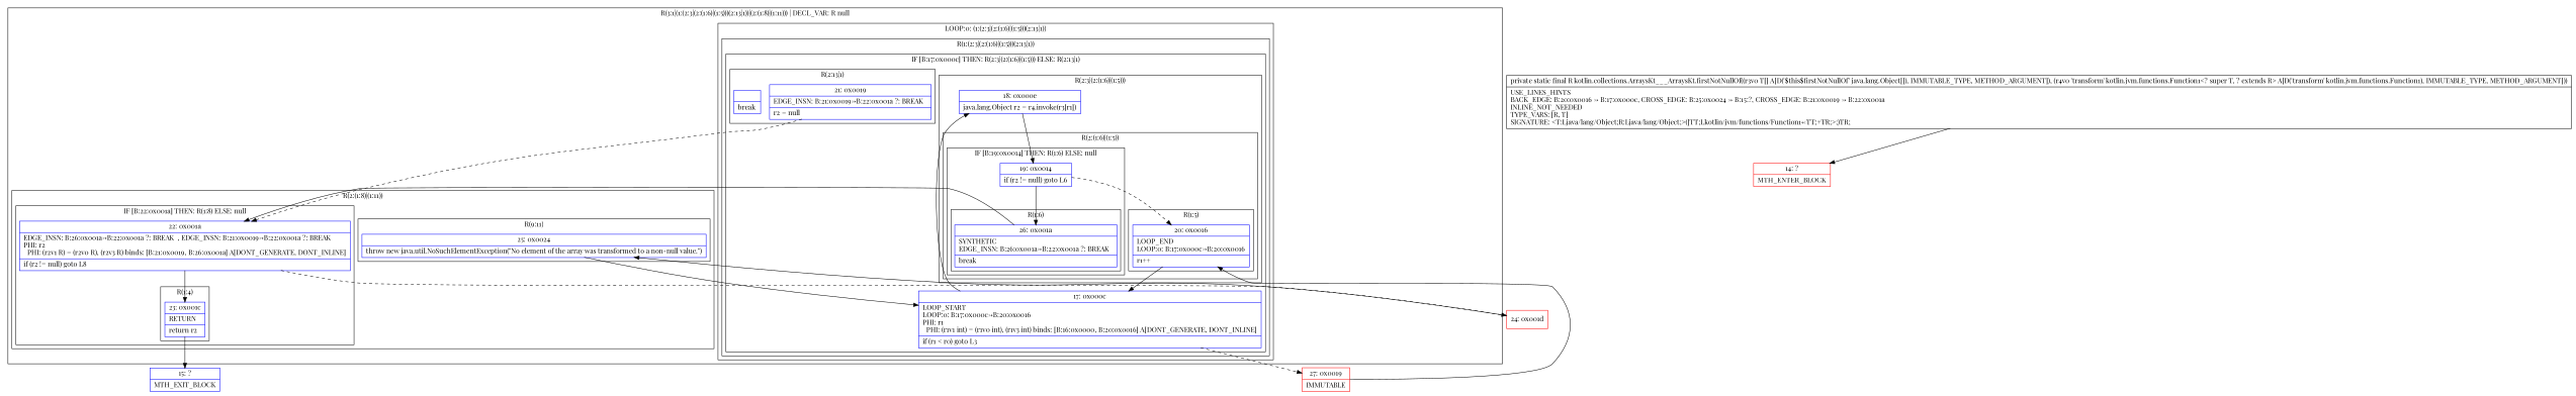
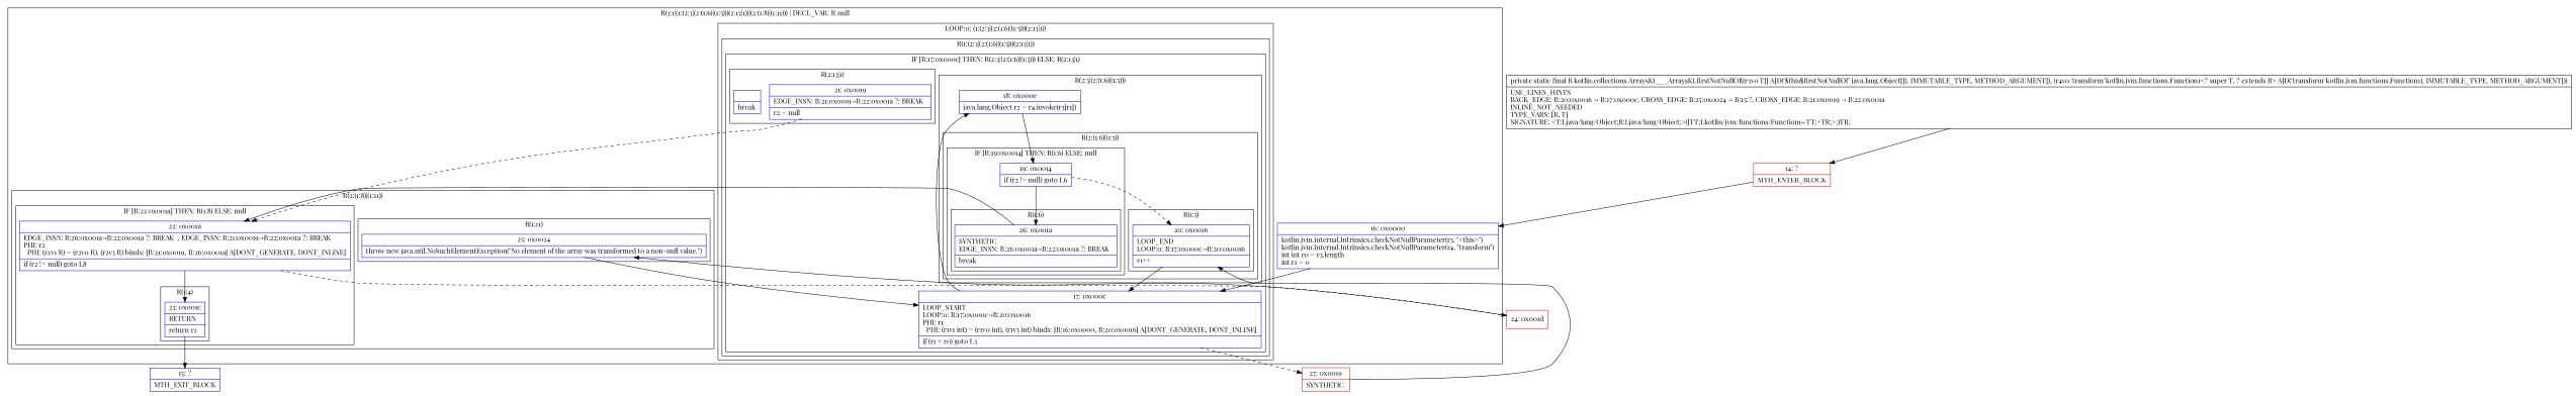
  digraph {
    fontname="Playfair Display"
    node [color=blue fontname="Playfair Display" shape=record]
    edge [fontname="Playfair Display"]
    n1 [label="{26\:\ 0x001a|SYNTHETIC\lEDGE_INSN: B:26:0x001a\-\>B:22:0x001a ?: BREAK  \l|break\l}"]
    n2 [label="{19\:\ 0x0014|if (r2 != null) goto L6\l}"]
    n3 [label="{20\:\ 0x0016|LOOP_END\lLOOP:0: B:17:0x000c\-\>B:20:0x0016\l|r1++\l}"]
    n4 [label="{18\:\ 0x000e|java.lang.Object r2 = r4.invoke(r3[r1])\l}"]
    n5 [label="{21\:\ 0x0019|EDGE_INSN: B:21:0x0019\-\>B:22:0x001a ?: BREAK  \l|r2 = null\l}"]
    n6 [label="{|break\l}"]
    n7 [label="{17\:\ 0x000c|LOOP_START\lLOOP:0: B:17:0x000c\-\>B:20:0x0016\lPHI: r1 \l  PHI: (r1v1 int) = (r1v0 int), (r1v3 int) binds: [B:16:0x0000, B:20:0x0016] A[DONT_GENERATE, DONT_INLINE]\l|if (r1 \< r0) goto L3\l}"]
    n8 [label="{23\:\ 0x001c|RETURN\l|return r2\l}"]
    n9 [label="{22\:\ 0x001a|EDGE_INSN: B:26:0x001a\-\>B:22:0x001a ?: BREAK  , EDGE_INSN: B:21:0x0019\-\>B:22:0x001a ?: BREAK  \lPHI: r2 \l  PHI: (r2v1 R) = (r2v0 R), (r2v3 R) binds: [B:21:0x0019, B:26:0x001a] A[DONT_GENERATE, DONT_INLINE]\l|if (r2 != null) goto L8\l}"]
    n10 [label="{25\:\ 0x0024|throw new java.util.NoSuchElementException(\"No element of the array was transformed to a non\-null value.\")\l}"]
-   n12 [color=red label="{27\:\ 0x0019|IMMUTABLE\l}"]
+   n11 [label="{16\:\ 0x0000|kotlin.jvm.internal.Intrinsics.checkNotNullParameter(r3, \"\<this\>\")\lkotlin.jvm.internal.Intrinsics.checkNotNullParameter(r4, \"transform\")\lint int r0 = r3.length\lint r1 = 0\l}"]
+   n12 [color=red label="{27\:\ 0x0019|SYNTHETIC\l}"]
    n13 [label="{15\:\ ?|MTH_EXIT_BLOCK\l}"]
    n14 [color=red label="{24\:\ 0x001d}"]
    n15 [color=red label="{14\:\ ?|MTH_ENTER_BLOCK\l}"]
    n16 [label="{private static final R kotlin.collections.ArraysKt___ArraysKt.firstNotNullOf((r3v0 T[] A[D('$this$firstNotNullOf' java.lang.Object[]), IMMUTABLE_TYPE, METHOD_ARGUMENT]), (r4v0 'transform' kotlin.jvm.functions.Function1\<? super T, ? extends R\> A[D('transform' kotlin.jvm.functions.Function1), IMMUTABLE_TYPE, METHOD_ARGUMENT]))  | USE_LINES_HINTS\lBACK_EDGE: B:20:0x0016 \-\> B:17:0x000c, CROSS_EDGE: B:25:0x0024 \-\> B:15:?, CROSS_EDGE: B:21:0x0019 \-\> B:22:0x001a\lINLINE_NOT_NEEDED\lTYPE_VARS: [R, T]\lSIGNATURE: \<T:Ljava\/lang\/Object;R:Ljava\/lang\/Object;\>([TT;Lkotlin\/jvm\/functions\/Function1\<\-TT;+TR;\>;)TR;\l}" color=""]
    subgraph cluster_1 {
      label="R(3:1|(1:(2:3|(2:(1:6)|(1:5)))(2:13|1))|(2:(1:8)|(1:11))) | DECL_VAR: R null\l"
+     n11
      subgraph cluster_2 {
        label="LOOP:0: (1:(2:3|(2:(1:6)|(1:5)))(2:13|1))"
        subgraph cluster_3 {
          label="R(1:(2:3|(2:(1:6)|(1:5)))(2:13|1))"
          subgraph cluster_4 {
            label="IF [B:17:0x000c] THEN: R(2:3|(2:(1:6)|(1:5))) ELSE: R(2:13|1)"
            n7
            subgraph cluster_5 {
              label="R(2:3|(2:(1:6)|(1:5)))"
              n4
              subgraph cluster_6 {
                label="R(2:(1:6)|(1:5))"
                subgraph cluster_7 {
                  label="IF [B:19:0x0014] THEN: R(1:6) ELSE: null"
                  n2
                  subgraph cluster_8 {
                    label="R(1:6)"
                    n1
                  }
                }
                subgraph cluster_9 {
                  label="R(1:5)"
                  n3
                }
              }
            }
            subgraph cluster_10 {
              label="R(2:13|1)"
              n5
              n6
            }
          }
        }
      }
      subgraph cluster_11 {
        label="R(2:(1:8)|(1:11))"
        subgraph cluster_12 {
          label="IF [B:22:0x001a] THEN: R(1:8) ELSE: null"
          n9
          subgraph cluster_13 {
            label="R(1:4)"
            n8
          }
        }
        subgraph cluster_14 {
-         label="R(9:11)"
+         label="R(1:11)"
          n10
        }
      }
    }
    n1 -> n9
    n2 -> n1
    n2 -> n3 [style=dashed]
    n3 -> n7
    n4 -> n2
    n5 -> n9 [style=dashed]
    n7 -> n4
    n7 -> n12 [style=dashed]
    n8 -> n13
    n9 -> n8
    n9 -> n14 [style=dashed]
    n10 -> n7
+   n11 -> n7
    n12 -> n3
    n14 -> n10
+   n15 -> n11
    n16 -> n15
  }
